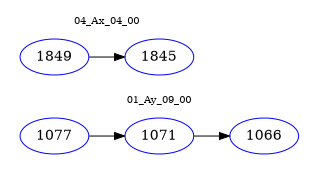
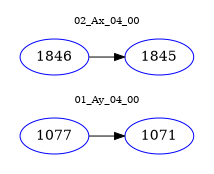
  digraph {
    rankdir=LR
    node [color=blue]
    edge [color=black]
    n1 [label=1071]
-   n2 [label=1066]
    n3 [label=1077]
-   n4 [label=1849]
+   n4 [label=1846]
    n5 [label=1845]
    subgraph cluster_1 {
      color=white
      fontsize=10
-     label="01_Ay_09_00"
+     label="01_Ay_04_00"
      n1
-     n2
      n3
    }
    subgraph cluster_2 {
      color=white
      fontsize=10
-     label="04_Ax_04_00"
+     label="02_Ax_04_00"
      n4
      n5
    }
-   n1 -> n2
    n3 -> n1
    n4 -> n5
  }
